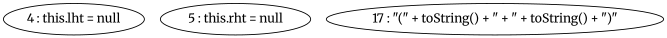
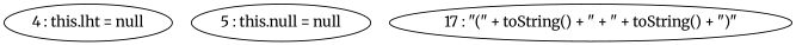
  digraph {
    fontname=Merriweather
    node [fontname=Merriweather]
    "4 : this.lht = null"
-   "5 : this.rht = null"
+   "5 : this.rht = null" [label="5 : this.null = null"]
    "17 : \"(\" + toString() + \" + \" + toString() + \")\""
  }
